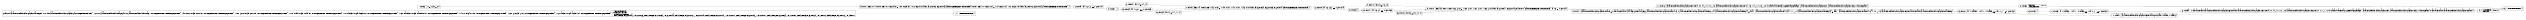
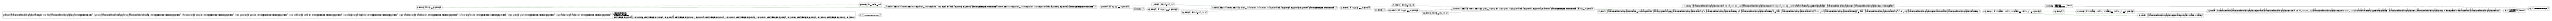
  digraph {
    rankdir=LR
    node [shape=record]
    edge [arrowhead=onormal color=darkgreen]
    n1 [label="{0\:\ ?|MTH_ENTER_BLOCK\l|l}"]
+   n2 [label="{2\:\ 0x0003|lif (r13 \<= 3) goto L32l}"]
    n3 [label="{3\:\ 0x0005|lr1 = r12lr0 = r11l}"]
    n4 [label="{4\:\ 0x0007|PHI: r0 r1l  0x0007: PHI (r0v1 'tmp_h' int) = (r0v0 'tmp_h' int), (r0v2 'tmp_h' int) binds: [B:2:0x0003, B:3:0x0005] A[DONT_GENERATE, DONT_INLINE]l  0x0007: PHI (r1v1 'tmp_w' int) = (r1v0 'tmp_w' int), (r1v2 'tmp_w' int) binds: [B:2:0x0003, B:3:0x0005] A[DONT_GENERATE, DONT_INLINE]\l|l}"]
    n5 [label="{5\:\ 0x0009|lif ((r16 & 8) == 0) goto L41l}"]
    n6 [label="{6\:\ 0x000b|lint r14 = r14 \- r1l}"]
    n7 [label="{24\:\ 0x0037|l}"]
    n8 [label="{7\:\ 0x000c|PHI: r14l  0x000c: PHI (r14v2 'x' int) = (r14v0 'x' int), (r14v1 'x' int), (r14v3 'x' int) binds: [B:25:0x0039, B:26:0x003b, B:6:0x000b] A[DONT_GENERATE, DONT_INLINE]\l|l}"]
    n9 [label="{25\:\ 0x0039|lif ((r16 & 1) == 0) goto L35l}"]
    n10 [label="{8\:\ 0x000e|lif ((r16 & 32) == 0) goto L44l}"]
    n11 [label="{9\:\ 0x0010|lint r15 = r15 \- r0l}"]
    n12 [label="{21\:\ 0x003f|l}"]
    n13 [label="{10\:\ 0x0011|PHI: r15l  0x0011: PHI (r15v2 'y' int) = (r15v0 'y' int), (r15v1 'y' int), (r15v3 'y' int) binds: [B:22:0x0041, B:23:0x0043, B:9:0x0010] A[DONT_GENERATE, DONT_INLINE]\l|lif (r13 != 0) goto L47l}"]
    n14 [label="{22\:\ 0x0041|lif ((r16 & 2) == 0) goto L38l}"]
    n15 [label="{11\:\ 0x0013|ljavax.microedition.lcdui.Graphics.rect1.set(r9, r10, r9 + r11, r10 + r12)ljavax.microedition.lcdui.Graphics.rect2.set(r14, r15, r14 + r11, r15 + r12)lr7.canvas.drawBitmap(r8.getBitMapInpackage(), javax.microedition.lcdui.Graphics.rect1, javax.microedition.lcdui.Graphics.rect2, r7.font.tmpPaint)l}"]
    n16 [label="{14\:\ 0x0047|ljavax.microedition.lcdui.Graphics.ttmatrix = r7.canvas.getMatrix()ljava.lang.System.arraycopy(javax.microedition.lcdui.Graphics.tTrans[r13], 0, javax.microedition.lcdui.Graphics.tTransTemp, 0, 9)ljavax.microedition.lcdui.Graphics.tTransTemp[2] = (float) ((javax.microedition.lcdui.Graphics.tTransXY[r13][0] * r1) + r14)ljavax.microedition.lcdui.Graphics.tTransTemp[5] = (float) ((javax.microedition.lcdui.Graphics.tTransXY[r13][1] * r0) + r15)ljavax.microedition.lcdui.Graphics.regionMatrix.setValues(javax.microedition.lcdui.Graphics.tTransTemp)l}"]
    n17 [label="{12\:\ 0x0036|RETURN\lORIG_RETURN\l|lreturnl}"]
    n18 [label="{15\:\ 0x0087|lif ((r7.scale_x \> 1.0f ? 1 : (r7.scale_x == 1.0f ? 0 : \-1)) != 0) goto L51l}"]
    n19 [label="{13\:\ ?|MTH_EXIT_BLOCK\l|l}"]
    n20 [label="{16\:\ 0x0089|l}"]
    n21 [label="{20\:\ 0x0091|ljavax.microedition.lcdui.Graphics.regionMatrix.postScale(r7.scale_x, r7.scale_y)l}"]
    n22 [label="{17\:\ 0x008f|lif ((r7.scale_y \> 1.0f ? 1 : (r7.scale_y == 1.0f ? 0 : \-1)) == 0) goto L52l}"]
    n23 [label="{18\:\ 0x009a|lr7.canvas.setMatrix(javax.microedition.lcdui.Graphics.regionMatrix)ljavax.microedition.lcdui.Graphics.rect1.set(r9, r10, r9 + r11, r10 + r12)ljavax.microedition.lcdui.Graphics.rect2.set(0, 0, r11 + 1, r12)lr7.canvas.drawBitmap(r8.getBitMapInpackage(), javax.microedition.lcdui.Graphics.rect1, javax.microedition.lcdui.Graphics.rect2, r7.font.tmpPaint)lr7.canvas.setMatrix(javax.microedition.lcdui.Graphics.ttmatrix)l}"]
    n24 [label="{19\:\ ?|SYNTHETIC\lRETURN\l|lreturnl}"]
    n25 [label="{23\:\ 0x0043|lint r15 = r15 \- (r0 \/ 2)l}"]
    n26 [label="{26\:\ 0x003b|lint r14 = r14 \- (r1 \/ 2)l}"]
    n27 [label="{public void javax.microedition.lcdui.Graphics.drawRegion((r7v0 'this' javax.microedition.lcdui.Graphics A[IMMUTABLE_TYPE, THIS]), (r8v0 'src' javax.microedition.lcdui.Image A[D('src' javax.microedition.lcdui.Image), IMMUTABLE_TYPE, METHOD_ARGUMENT]), (r9v0 'x_src' int A[D('x_src' int), IMMUTABLE_TYPE, METHOD_ARGUMENT]), (r10v0 'y_src' int A[D('y_src' int), IMMUTABLE_TYPE, METHOD_ARGUMENT]), (r11v0 'width' int A[D('width' int), IMMUTABLE_TYPE, METHOD_ARGUMENT]), (r12v0 'height' int A[D('height' int), IMMUTABLE_TYPE, METHOD_ARGUMENT]), (r13v0 'transform' int A[D('transform' int), IMMUTABLE_TYPE, METHOD_ARGUMENT]), (r14v0 'x' int A[D('x' int), IMMUTABLE_TYPE, METHOD_ARGUMENT]), (r15v0 'y' int A[D('y' int), IMMUTABLE_TYPE, METHOD_ARGUMENT]), (r16v0 'anchor' int A[D('anchor' int), IMMUTABLE_TYPE, METHOD_ARGUMENT]))  | USE_LINES_HINTS\lTYPE_VARS: EMPTY\lINLINE_NOT_NEEDED\lCROSS_EDGE: B:18:0x009a \-\> B:12:0x0036, CROSS_EDGE: B:17:0x008f \-\> B:18:0x009a, CROSS_EDGE: B:15:0x0087 \-\> B:20:0x0091, CROSS_EDGE: B:22:0x0041 \-\> B:10:0x0011, CROSS_EDGE: B:23:0x0043 \-\> B:10:0x0011, CROSS_EDGE: B:25:0x0039 \-\> B:7:0x000c, CROSS_EDGE: B:26:0x003b \-\> B:7:0x000c, CROSS_EDGE: B:2:0x0003 \-\> B:4:0x0007\l}"]
+   n2 -> n3 [style=dashed]
+   n2 -> n4 [arrowhead=vee]
    n3 -> n4 [arrowhead=odot color=gray40]
    n4 -> n5 [arrowhead=odot color=gray40]
    n5 -> n6 [arrowhead=odot style=dashed]
    n5 -> n7 [arrowhead=odot]
    n6 -> n8
    n7 -> n9
    n8 -> n10
    n9 -> n8 [color=gray40]
    n9 -> n26 [arrowhead=odot style=dashed]
    n10 -> n11 [arrowhead=vee color=gray40 style=dashed]
    n10 -> n12 [arrowhead=odot color=gray40]
    n11 -> n13 [arrowhead=vee color=gray40]
    n12 -> n14 [arrowhead=vee color=black]
    n13 -> n15 [color=gray40 style=dashed]
    n13 -> n16 [arrowhead=vee]
    n14 -> n13 [arrowhead=vee color=black]
    n14 -> n25 [arrowhead=odot style=dashed]
    n15 -> n17 [color=gray40]
    n16 -> n18 [arrowhead=vee]
    n17 -> n19 [color=black]
    n18 -> n20 [style=dashed]
    n18 -> n21
    n20 -> n22 [arrowhead=vee color=gray40]
    n21 -> n23 [arrowhead=odot color=gray40]
    n22 -> n21 [color=black style=dashed]
    n22 -> n23 [color=black]
    n23 -> n24 [arrowhead=odot color=black]
    n24 -> n19 [arrowhead=vee color=gray40]
    n25 -> n13 [arrowhead=odot color=black]
    n26 -> n8 [arrowhead=odot color=gray40]
    n27 -> n1 [arrowhead=vee color=gray40]
  }
